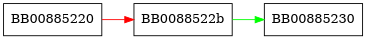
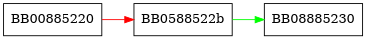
  digraph {
    rankdir=LR
    splines=ortho
    node [shape=box]
    BB00885220
-   BB0088522b
-   BB00885230
+   BB0088522b [label=BB0588522b]
+   BB00885230 [label=BB08885230]
    BB00885220 -> BB0088522b [color=red]
    BB0088522b -> BB00885230 [color=green]
  }
